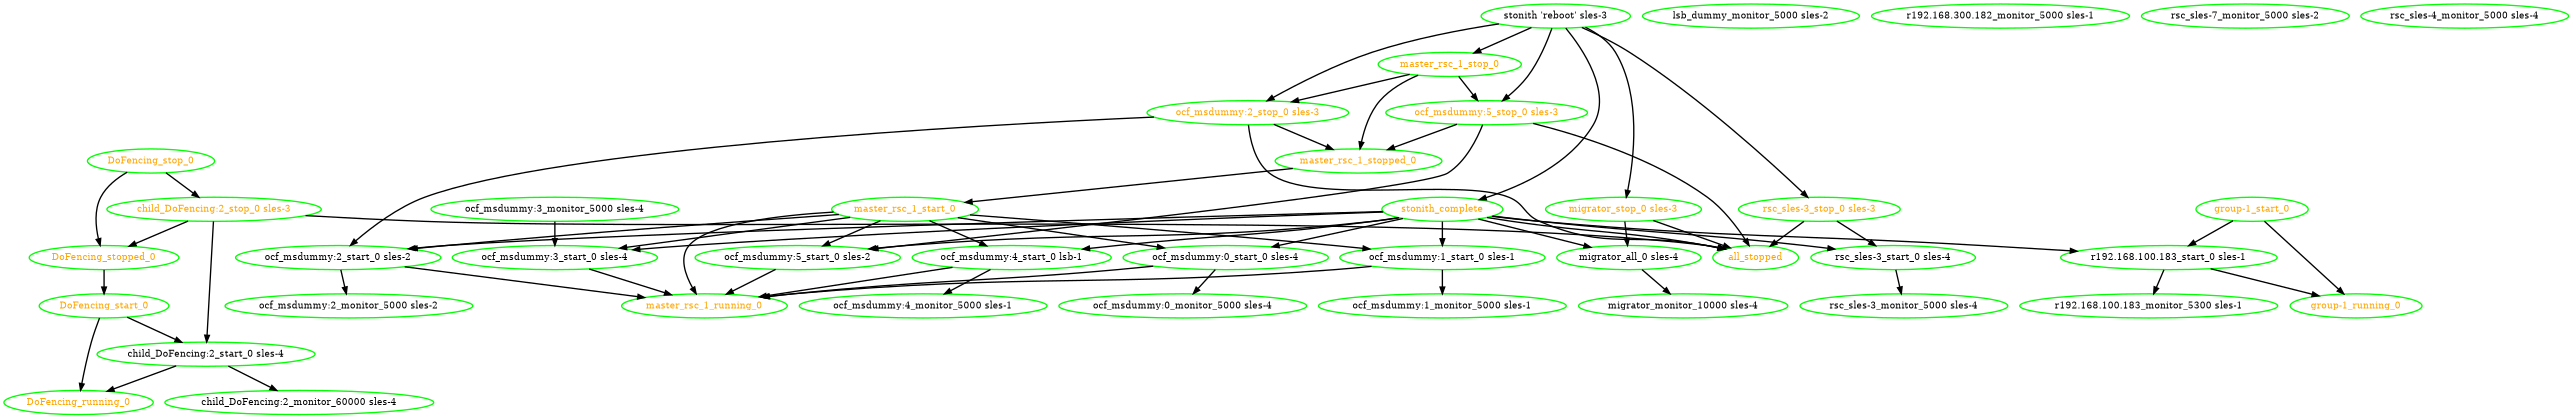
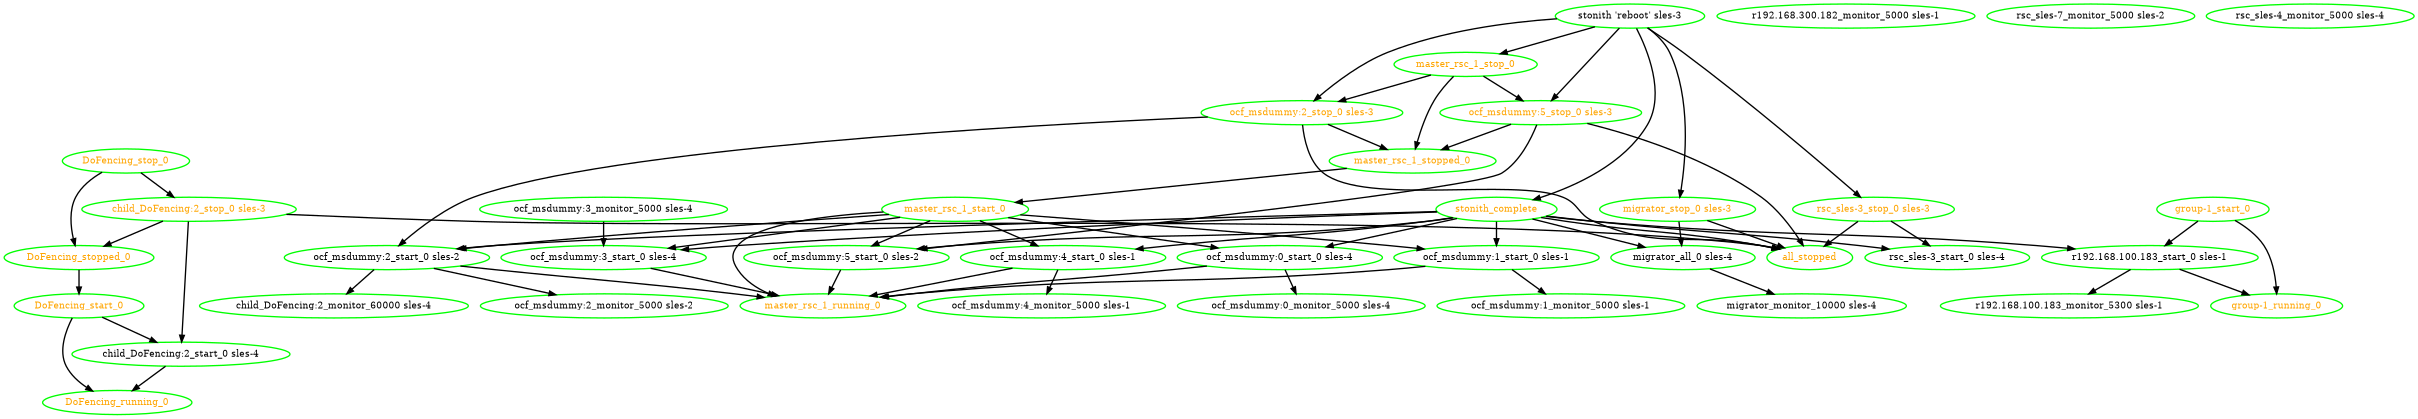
  digraph {
    node [color=green fontcolor=black style=bold]
    edge [style=bold]
    DoFencing_running_0 [fontcolor=orange]
    DoFencing_start_0 [fontcolor=orange]
    "child_DoFencing:2_start_0 sles-4"
    "child_DoFencing:2_monitor_60000 sles-4"
    DoFencing_stop_0 [fontcolor=orange]
    DoFencing_stopped_0 [fontcolor=orange]
    "child_DoFencing:2_stop_0 sles-3" [fontcolor=orange]
    all_stopped [fontcolor=orange]
    "group-1_running_0" [fontcolor=orange]
    "group-1_start_0" [fontcolor=orange]
    "r192.168.100.183_start_0 sles-1"
    n12 [label="r192.168.100.183_monitor_5300 sles-1"]
-   "lsb_dummy_monitor_5000 sles-2"
    master_rsc_1_running_0 [fontcolor=orange]
    master_rsc_1_start_0 [fontcolor=orange]
    "ocf_msdummy:0_start_0 sles-4"
    "ocf_msdummy:1_start_0 sles-1"
    "ocf_msdummy:2_start_0 sles-2"
    "ocf_msdummy:3_start_0 sles-4"
-   "ocf_msdummy:4_start_0 sles-1" [label="ocf_msdummy:4_start_0 lsb-1"]
+   "ocf_msdummy:4_start_0 sles-1"
    "ocf_msdummy:5_start_0 sles-2"
    "ocf_msdummy:0_monitor_5000 sles-4"
    "ocf_msdummy:1_monitor_5000 sles-1"
    "ocf_msdummy:2_monitor_5000 sles-2"
    "ocf_msdummy:4_monitor_5000 sles-1"
    "ocf_msdummy:3_monitor_5000 sles-4"
    master_rsc_1_stop_0 [fontcolor=orange]
    master_rsc_1_stopped_0 [fontcolor=orange]
    "ocf_msdummy:2_stop_0 sles-3" [fontcolor=orange]
    "ocf_msdummy:5_stop_0 sles-3" [fontcolor=orange]
    n31 [label="migrator_all_0 sles-4"]
    "migrator_monitor_10000 sles-4"
    "migrator_stop_0 sles-3" [fontcolor=orange]
    n34 [label="r192.168.300.182_monitor_5000 sles-1"]
    n35 [label="rsc_sles-7_monitor_5000 sles-2"]
    "rsc_sles-3_start_0 sles-4"
-   "rsc_sles-3_monitor_5000 sles-4"
    "rsc_sles-3_stop_0 sles-3" [fontcolor=orange]
    "rsc_sles-4_monitor_5000 sles-4"
    "stonith 'reboot' sles-3"
    stonith_complete [fontcolor=orange]
    DoFencing_start_0 -> DoFencing_running_0
    DoFencing_start_0 -> "child_DoFencing:2_start_0 sles-4"
    "child_DoFencing:2_start_0 sles-4" -> DoFencing_running_0
-   "child_DoFencing:2_start_0 sles-4" -> "child_DoFencing:2_monitor_60000 sles-4"
+   "ocf_msdummy:2_start_0 sles-2" -> "child_DoFencing:2_monitor_60000 sles-4"
    DoFencing_stop_0 -> DoFencing_stopped_0
    DoFencing_stop_0 -> "child_DoFencing:2_stop_0 sles-3"
    DoFencing_stopped_0 -> DoFencing_start_0
    "child_DoFencing:2_stop_0 sles-3" -> "child_DoFencing:2_start_0 sles-4"
    "child_DoFencing:2_stop_0 sles-3" -> DoFencing_stopped_0
    "child_DoFencing:2_stop_0 sles-3" -> all_stopped
    "group-1_start_0" -> "group-1_running_0"
    "group-1_start_0" -> "r192.168.100.183_start_0 sles-1"
    "r192.168.100.183_start_0 sles-1" -> "group-1_running_0"
    "r192.168.100.183_start_0 sles-1" -> n12
    master_rsc_1_start_0 -> master_rsc_1_running_0
    master_rsc_1_start_0 -> "ocf_msdummy:0_start_0 sles-4"
    master_rsc_1_start_0 -> "ocf_msdummy:1_start_0 sles-1"
    master_rsc_1_start_0 -> "ocf_msdummy:2_start_0 sles-2"
    master_rsc_1_start_0 -> "ocf_msdummy:3_start_0 sles-4"
    master_rsc_1_start_0 -> "ocf_msdummy:4_start_0 sles-1"
    master_rsc_1_start_0 -> "ocf_msdummy:5_start_0 sles-2"
    "ocf_msdummy:0_start_0 sles-4" -> master_rsc_1_running_0
    "ocf_msdummy:0_start_0 sles-4" -> "ocf_msdummy:0_monitor_5000 sles-4"
    "ocf_msdummy:1_start_0 sles-1" -> master_rsc_1_running_0
    "ocf_msdummy:1_start_0 sles-1" -> "ocf_msdummy:1_monitor_5000 sles-1"
    "ocf_msdummy:2_start_0 sles-2" -> master_rsc_1_running_0
    "ocf_msdummy:2_start_0 sles-2" -> "ocf_msdummy:2_monitor_5000 sles-2"
    "ocf_msdummy:3_start_0 sles-4" -> master_rsc_1_running_0
    "ocf_msdummy:4_start_0 sles-1" -> master_rsc_1_running_0
    "ocf_msdummy:4_start_0 sles-1" -> "ocf_msdummy:4_monitor_5000 sles-1"
    "ocf_msdummy:5_start_0 sles-2" -> master_rsc_1_running_0
    "ocf_msdummy:3_monitor_5000 sles-4" -> "ocf_msdummy:3_start_0 sles-4"
    master_rsc_1_stop_0 -> master_rsc_1_stopped_0
    master_rsc_1_stop_0 -> "ocf_msdummy:2_stop_0 sles-3"
    master_rsc_1_stop_0 -> "ocf_msdummy:5_stop_0 sles-3"
    master_rsc_1_stopped_0 -> master_rsc_1_start_0
    "ocf_msdummy:2_stop_0 sles-3" -> all_stopped
    "ocf_msdummy:2_stop_0 sles-3" -> "ocf_msdummy:2_start_0 sles-2"
    "ocf_msdummy:2_stop_0 sles-3" -> master_rsc_1_stopped_0
    "ocf_msdummy:5_stop_0 sles-3" -> all_stopped
    "ocf_msdummy:5_stop_0 sles-3" -> "ocf_msdummy:5_start_0 sles-2"
    "ocf_msdummy:5_stop_0 sles-3" -> master_rsc_1_stopped_0
    n31 -> "migrator_monitor_10000 sles-4"
    "migrator_stop_0 sles-3" -> all_stopped
    "migrator_stop_0 sles-3" -> n31
-   "rsc_sles-3_start_0 sles-4" -> "rsc_sles-3_monitor_5000 sles-4"
    "rsc_sles-3_stop_0 sles-3" -> all_stopped
    "rsc_sles-3_stop_0 sles-3" -> "rsc_sles-3_start_0 sles-4"
    "stonith 'reboot' sles-3" -> master_rsc_1_stop_0
    "stonith 'reboot' sles-3" -> "ocf_msdummy:2_stop_0 sles-3"
    "stonith 'reboot' sles-3" -> "ocf_msdummy:5_stop_0 sles-3"
    "stonith 'reboot' sles-3" -> "migrator_stop_0 sles-3"
    "stonith 'reboot' sles-3" -> "rsc_sles-3_stop_0 sles-3"
    "stonith 'reboot' sles-3" -> stonith_complete
    stonith_complete -> all_stopped
    stonith_complete -> "r192.168.100.183_start_0 sles-1"
    stonith_complete -> "ocf_msdummy:0_start_0 sles-4"
    stonith_complete -> "ocf_msdummy:1_start_0 sles-1"
    stonith_complete -> "ocf_msdummy:2_start_0 sles-2"
    stonith_complete -> "ocf_msdummy:3_start_0 sles-4"
    stonith_complete -> "ocf_msdummy:4_start_0 sles-1"
    stonith_complete -> "ocf_msdummy:5_start_0 sles-2"
    stonith_complete -> n31
    stonith_complete -> "rsc_sles-3_start_0 sles-4"
  }
